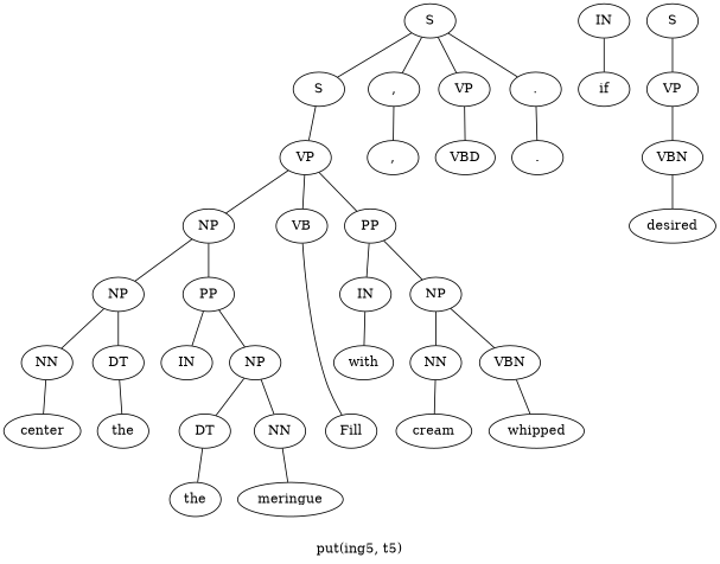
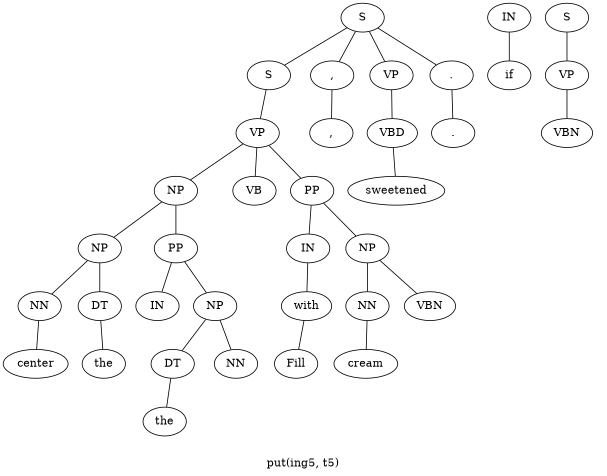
  graph {
    label="put(ing5, t5)"
    n1 [label=S]
    n2 [label=S]
    n3 [label=","]
    n4 [label=VP]
    n5 [label="."]
    n6 [label=VP]
    n7 [label=","]
    n8 [label=VBD]
    n9 [label="."]
    n10 [label=VB]
    n11 [label=NP]
    n12 [label=PP]
    n13 [label=Fill]
    n14 [label=NP]
    n15 [label=PP]
    n16 [label=IN]
    n17 [label=NP]
    n18 [label=DT]
    n19 [label=NN]
    n20 [label=IN]
    n21 [label=NP]
    n22 [label=the]
    n23 [label=center]
    n24 [label=DT]
    n25 [label=NN]
    n26 [label=the]
-   n27 [label=meringue]
    n28 [label=with]
    n29 [label=VBN]
    n30 [label=NN]
-   n31 [label=whipped]
    n32 [label=cream]
+   n33 [label=sweetened]
    n34 [label=IN]
    n35 [label=if]
    n36 [label=S]
    n37 [label=VP]
    n38 [label=VBN]
-   n39 [label=desired]
    n1 -- n2
    n1 -- n3
    n1 -- n4
    n1 -- n5
    n2 -- n6
    n3 -- n7
    n4 -- n8
    n5 -- n9
    n6 -- n10
    n6 -- n11
    n6 -- n12
-   n10 -- n13
+   n8 -- n33
+   n28 -- n13
    n11 -- n14
    n11 -- n15
    n12 -- n16
    n12 -- n17
    n14 -- n18
    n14 -- n19
    n15 -- n20
    n15 -- n21
    n16 -- n28
    n17 -- n29
    n17 -- n30
    n18 -- n22
    n19 -- n23
    n21 -- n24
    n21 -- n25
    n24 -- n26
-   n25 -- n27
-   n29 -- n31
    n30 -- n32
    n34 -- n35
    n36 -- n37
    n37 -- n38
-   n38 -- n39
  }
